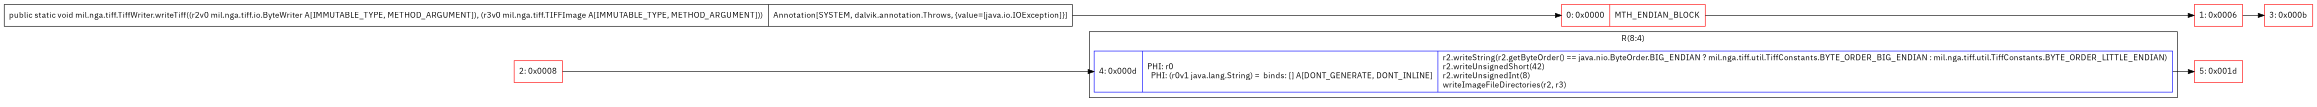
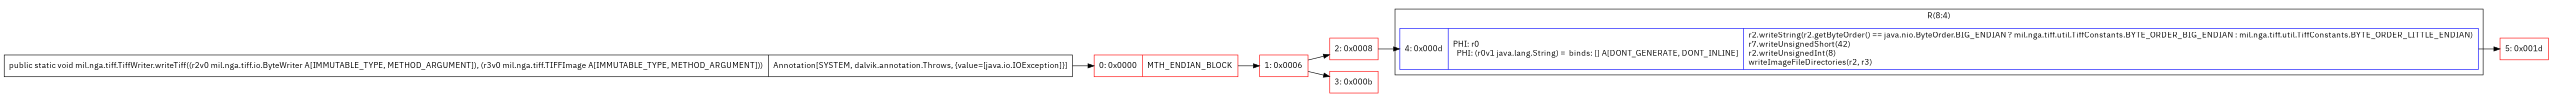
  digraph {
    fontname="IBM Plex Sans"
    rankdir=LR
    node [color=red fontname="IBM Plex Sans" shape=record]
    edge [fontname="IBM Plex Sans"]
-   n1 [color=blue label="{4\:\ 0x000d|PHI: r0 \l  PHI: (r0v1 java.lang.String) =  binds: [] A[DONT_GENERATE, DONT_INLINE]\l|r2.writeString(r2.getByteOrder() == java.nio.ByteOrder.BIG_ENDIAN ? mil.nga.tiff.util.TiffConstants.BYTE_ORDER_BIG_ENDIAN : mil.nga.tiff.util.TiffConstants.BYTE_ORDER_LITTLE_ENDIAN)\lr2.writeUnsignedShort(42)\lr2.writeUnsignedInt(8)\lwriteImageFileDirectories(r2, r3)\l}"]
+   n1 [color=blue label="{4\:\ 0x000d|PHI: r0 \l  PHI: (r0v1 java.lang.String) =  binds: [] A[DONT_GENERATE, DONT_INLINE]\l|r2.writeString(r2.getByteOrder() == java.nio.ByteOrder.BIG_ENDIAN ? mil.nga.tiff.util.TiffConstants.BYTE_ORDER_BIG_ENDIAN : mil.nga.tiff.util.TiffConstants.BYTE_ORDER_LITTLE_ENDIAN)\lr7.writeUnsignedShort(42)\lr2.writeUnsignedInt(8)\lwriteImageFileDirectories(r2, r3)\l}"]
    n2 [label="{5\:\ 0x001d}"]
    n3 [label="{0\:\ 0x0000|MTH_ENDIAN_BLOCK\l}"]
    n4 [label="{1\:\ 0x0006}"]
    n5 [label="{2\:\ 0x0008}"]
    n6 [label="{3\:\ 0x000b}"]
    n7 [label="{public static void mil.nga.tiff.TiffWriter.writeTiff((r2v0 mil.nga.tiff.io.ByteWriter A[IMMUTABLE_TYPE, METHOD_ARGUMENT]), (r3v0 mil.nga.tiff.TIFFImage A[IMMUTABLE_TYPE, METHOD_ARGUMENT]))  | Annotation[SYSTEM, dalvik.annotation.Throws, \{value=[java.io.IOException]\}]\l}" color=""]
    subgraph cluster_1 {
      label="R(8:4)"
      n1
    }
    n1 -> n2
    n3 -> n4
+   n4 -> n5
    n4 -> n6
    n5 -> n1
    n7 -> n3
  }
